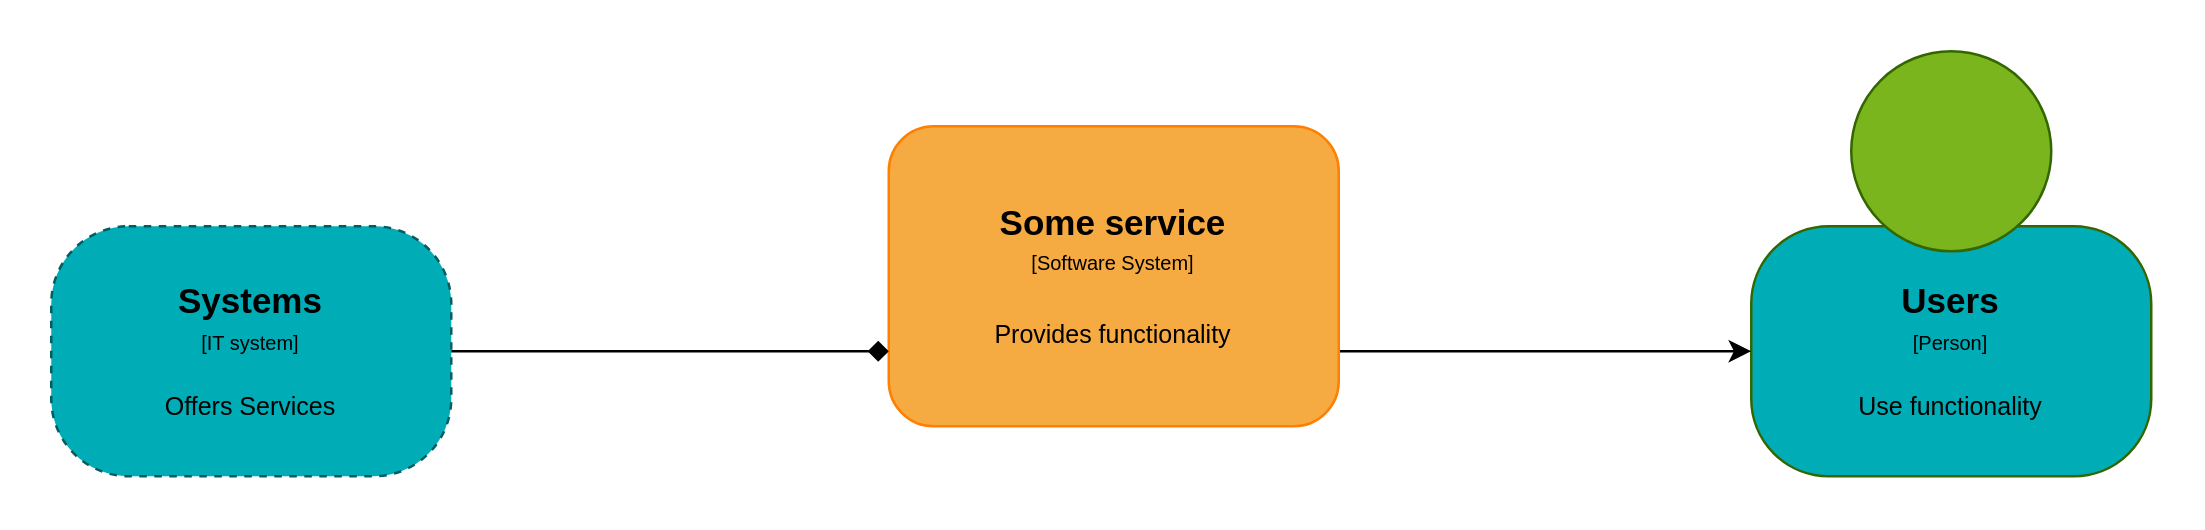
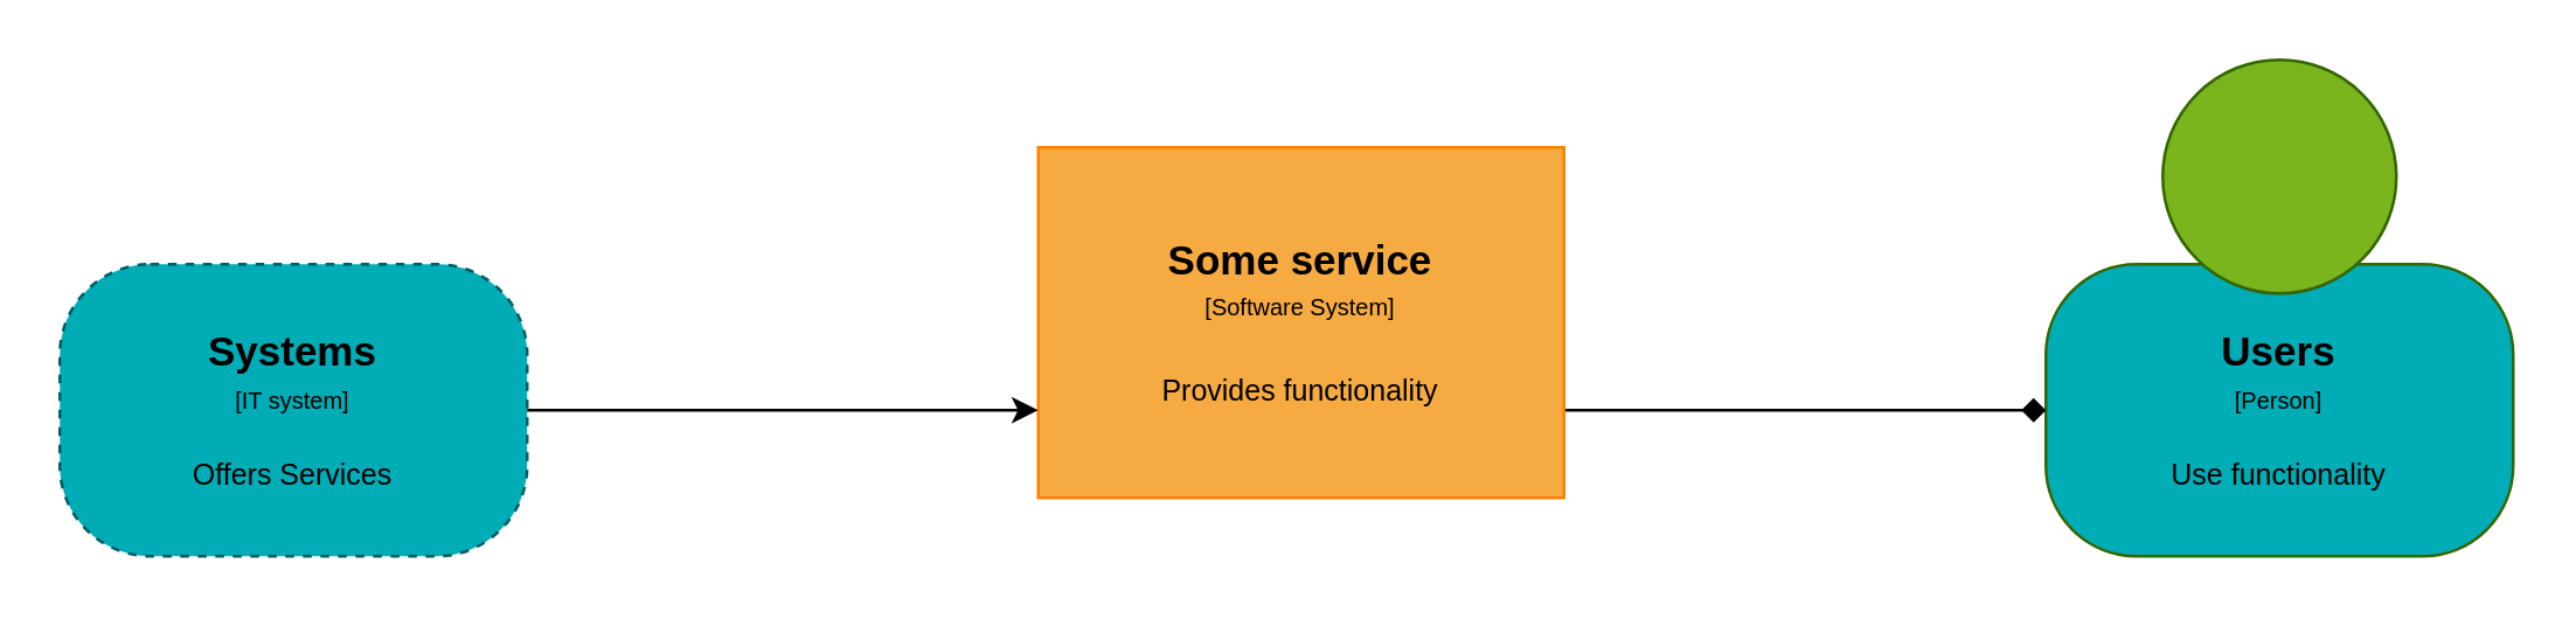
  <mxCell id="0" />
  <mxCell id="1" parent="0" />
  <mxCell id="2" value="" style="group;resizable=0;" vertex="1" connectable="0" parent="1"><mxGeometry x="700" y="20" width="160" height="170" as="geometry" /></mxCell>
  <mxCell id="3" value="&lt;div style=&quot;white-space: normal;&quot;&gt;&lt;span style=&quot;font-size: 14px&quot;&gt;&lt;b&gt;Users&lt;/b&gt;&lt;/span&gt;&lt;/div&gt;&lt;div style=&quot;white-space: normal;&quot;&gt;&lt;font style=&quot;font-size: 8px&quot;&gt;[Person]&lt;/font&gt;&lt;/div&gt;&lt;div style=&quot;white-space: normal; font-size: 8px;&quot;&gt;&lt;span style=&quot;font-size: x-small&quot;&gt;&lt;br&gt;&lt;/span&gt;&lt;/div&gt;&lt;div style=&quot;white-space: normal;&quot;&gt;&lt;font size=&quot;1&quot;&gt;Use functionality&lt;/font&gt;&lt;/div&gt;" style="rounded=1;whiteSpace=wrap;html=1;strokeColor=#336600;fillColor=#00acb6;fontColor=#000000;arcSize=31;" vertex="1" parent="2"><mxGeometry y="70" width="160" height="100" as="geometry" /></mxCell>
  <mxCell id="4" value="" style="ellipse;whiteSpace=wrap;html=1;aspect=fixed;strokeColor=#336600;fillColor=#7AB51D;fontColor=#000000;" vertex="1" parent="2"><mxGeometry x="40" width="80" height="80" as="geometry" /></mxCell>
  <mxCell id="5" value="" style="group;resizable=0;fillColor=none;" vertex="1" connectable="0" parent="1"><mxGeometry x="20" y="20" width="160" height="170" as="geometry" /></mxCell>
  <mxCell id="6" value="&lt;div style=&quot;white-space: normal;&quot;&gt;&lt;span style=&quot;font-size: 14px&quot;&gt;&lt;b&gt;Systems&lt;/b&gt;&lt;/span&gt;&lt;/div&gt;&lt;div style=&quot;white-space: normal;&quot;&gt;&lt;font style=&quot;font-size: 8px&quot;&gt;[IT system]&lt;/font&gt;&lt;/div&gt;&lt;div style=&quot;white-space: normal; font-size: 8px;&quot;&gt;&lt;span style=&quot;font-size: x-small&quot;&gt;&lt;br&gt;&lt;/span&gt;&lt;/div&gt;&lt;div style=&quot;white-space: normal;&quot;&gt;&lt;font size=&quot;1&quot;&gt;Offers Services&lt;/font&gt;&lt;/div&gt;" style="rounded=1;whiteSpace=wrap;html=1;strokeColor=#005E63;fillColor=#00ACB6;fontColor=#000000;arcSize=31;dashed=1;" vertex="1" parent="5"><mxGeometry y="70" width="160" height="100" as="geometry" /></mxCell>
- <mxCell id="7" style="edgeStyle=orthogonalEdgeStyle;rounded=0;orthogonalLoop=1;jettySize=auto;html=1;exitX=1;exitY=0.75;exitDx=0;exitDy=0;" edge="1" parent="1" source="8" target="3"><mxGeometry relative="1" as="geometry" /></mxCell>
- <mxCell id="8" value="&lt;div&gt;&lt;span style=&quot;font-size: 14px&quot;&gt;&lt;b&gt;Some service&lt;/b&gt;&lt;/span&gt;&lt;/div&gt;&lt;div&gt;&lt;span style=&quot;font-size: 8px&quot;&gt;[Software System]&lt;/span&gt;&lt;/div&gt;&lt;div&gt;&lt;span style=&quot;font-size: 8px&quot;&gt;&lt;br&gt;&lt;/span&gt;&lt;/div&gt;&lt;div&gt;&lt;font size=&quot;1&quot;&gt;Provides functionality&lt;/font&gt;&lt;/div&gt;" style="whiteSpace=wrap;html=1;fillColor=#F6AA42;fontColor=#000000;strokeColor=#FF8000;resizable=0;rounded=1;" vertex="1" parent="1"><mxGeometry x="355" y="50" width="180" height="120" as="geometry" /></mxCell>
- <mxCell id="9" style="edgeStyle=orthogonalEdgeStyle;rounded=0;orthogonalLoop=1;jettySize=auto;html=1;entryX=0;entryY=0.75;entryDx=0;entryDy=0;endArrow=diamond;" edge="1" parent="1" source="6" target="8"><mxGeometry relative="1" as="geometry" /></mxCell>
+ <mxCell id="7" style="edgeStyle=orthogonalEdgeStyle;rounded=0;orthogonalLoop=1;jettySize=auto;html=1;exitX=1;exitY=0.75;exitDx=0;exitDy=0;endArrow=diamond;" edge="1" parent="1" source="8" target="3"><mxGeometry relative="1" as="geometry" /></mxCell>
+ <mxCell id="8" value="&lt;div&gt;&lt;span style=&quot;font-size: 14px&quot;&gt;&lt;b&gt;Some service&lt;/b&gt;&lt;/span&gt;&lt;/div&gt;&lt;div&gt;&lt;span style=&quot;font-size: 8px&quot;&gt;[Software System]&lt;/span&gt;&lt;/div&gt;&lt;div&gt;&lt;span style=&quot;font-size: 8px&quot;&gt;&lt;br&gt;&lt;/span&gt;&lt;/div&gt;&lt;div&gt;&lt;font size=&quot;1&quot;&gt;Provides functionality&lt;/font&gt;&lt;/div&gt;" style="rounded=0;whiteSpace=wrap;html=1;fillColor=#F6AA42;fontColor=#000000;strokeColor=#FF8000;resizable=0;" vertex="1" parent="1"><mxGeometry x="355" y="50" width="180" height="120" as="geometry" /></mxCell>
+ <mxCell id="9" style="edgeStyle=orthogonalEdgeStyle;rounded=0;orthogonalLoop=1;jettySize=auto;html=1;entryX=0;entryY=0.75;entryDx=0;entryDy=0;" edge="1" parent="1" source="6" target="8"><mxGeometry relative="1" as="geometry" /></mxCell>
